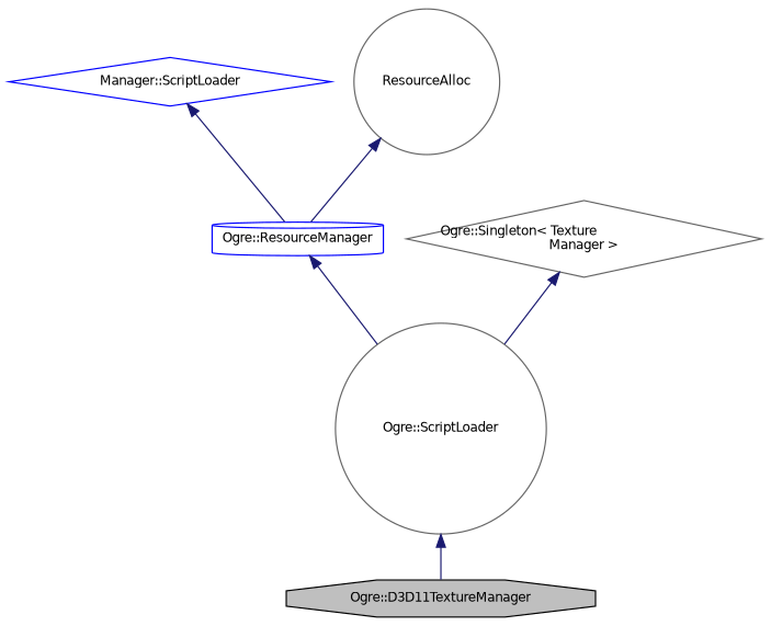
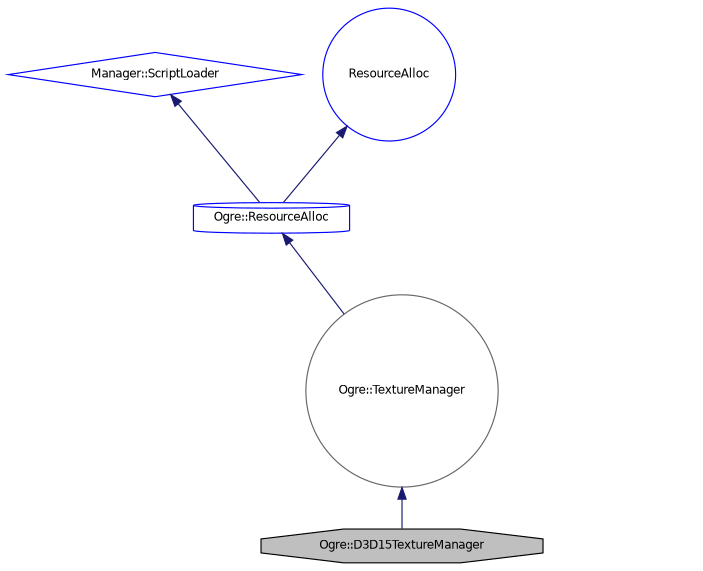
  digraph {
    node [color=gray40 fontname=Helvetica fontsize=10 shape=circle]
    edge [color=midnightblue dir=back fontname=Helvetica fontsize=10 labelfontname=Helvetica labelfontsize=10 style=solid]
-   n1 [color=black fillcolor=grey75 fontcolor=black height=0.2 label="Ogre::D3D11TextureManager" shape=octagon style=filled width=0.4]
-   n2 [height=0.2 label="Ogre::ScriptLoader" width=0.4]
-   n3 [color=blue height=0.2 label="Ogre::ResourceManager" shape=cylinder width=0.4]
+   n1 [color=black fillcolor=grey75 fontcolor=black height=0.2 label="Ogre::D3D15TextureManager" shape=octagon style=filled width=0.4]
+   n2 [height=0.2 label="Ogre::TextureManager" width=0.4]
+   n3 [color=blue height=0.2 label="Ogre::ResourceAlloc" shape=cylinder width=0.4]
    n4 [color=blue height=0.2 label="Manager::ScriptLoader" shape=diamond width=0.4]
-   n5 [height=0.2 label=ResourceAlloc width=0.4]
-   n6 [height=0.2 label="Ogre::Singleton\< Texture\lManager \>" shape=diamond width=0.4]
+   n5 [color=blue height=0.2 label=ResourceAlloc width=0.4]
    n2 -> n1
    n3 -> n2
    n4 -> n3
    n5 -> n3
-   n6 -> n2
  }
